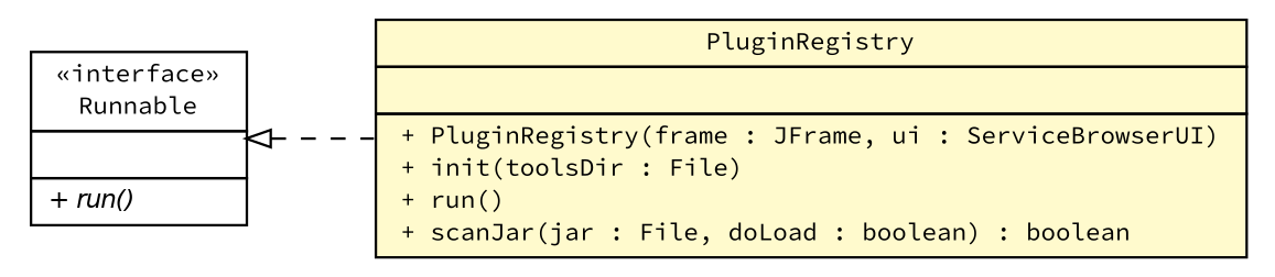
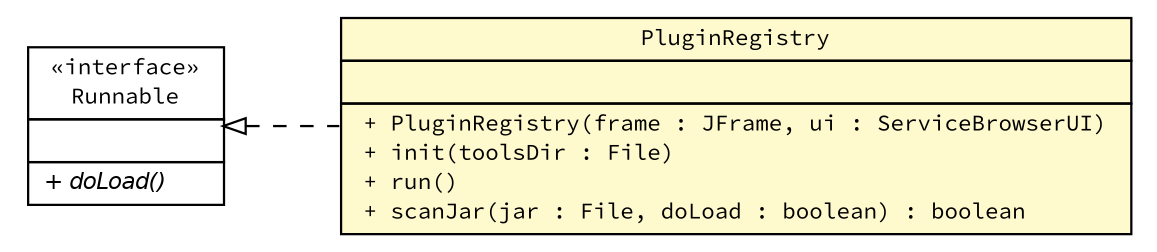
  digraph {
    nodesep=0.25
    ranksep=0.5
    rankdir=LR
    fontname="Source Code Pro"
    node [fontcolor=black fontname="Source Code Pro" fontsize=10.0 shape=plaintext]
    n1 [label=<<table title="sorcer.ssb.tools.plugin.browser.PluginRegistry" border="0" cellborder="1" cellspacing="0" cellpadding="2" port="p" bgcolor="lemonChiffon" href="./PluginRegistry.html"> 		<tr><td><table border="0" cellspacing="0" cellpadding="1"> <tr><td align="center" balign="center"> PluginRegistry </td></tr> 		</table></td></tr> 		<tr><td><table border="0" cellspacing="0" cellpadding="1"> <tr><td align="left" balign="left">  </td></tr> 		</table></td></tr> 		<tr><td><table border="0" cellspacing="0" cellpadding="1"> <tr><td align="left" balign="left"> + PluginRegistry(frame : JFrame, ui : ServiceBrowserUI) </td></tr> <tr><td align="left" balign="left"> + init(toolsDir : File) </td></tr> <tr><td align="left" balign="left"> + run() </td></tr> <tr><td align="left" balign="left"> + scanJar(jar : File, doLoad : boolean) : boolean </td></tr> 		</table></td></tr> 		</table>>]
-   n2 [label=<<table title="java.lang.Runnable" border="0" cellborder="1" cellspacing="0" cellpadding="2" port="p" href="http://docs.oracle.com/javase/7/docs/api/java/lang/Runnable.html"> 		<tr><td><table border="0" cellspacing="0" cellpadding="1"> <tr><td align="center" balign="center"> &#171;interface&#187; </td></tr> <tr><td align="center" balign="center"> Runnable </td></tr> 		</table></td></tr> 		<tr><td><table border="0" cellspacing="0" cellpadding="1"> <tr><td align="left" balign="left">  </td></tr> 		</table></td></tr> 		<tr><td><table border="0" cellspacing="0" cellpadding="1"> <tr><td align="left" balign="left"><font face="Helvetica-Oblique" point-size="10.0"> + run() </font></td></tr> 		</table></td></tr> 		</table>>]
+   n2 [label=<<table title="java.lang.Runnable" border="0" cellborder="1" cellspacing="0" cellpadding="2" port="p" href="http://docs.oracle.com/javase/7/docs/api/java/lang/Runnable.html"> 		<tr><td><table border="0" cellspacing="0" cellpadding="1"> <tr><td align="center" balign="center"> &#171;interface&#187; </td></tr> <tr><td align="center" balign="center"> Runnable </td></tr> 		</table></td></tr> 		<tr><td><table border="0" cellspacing="0" cellpadding="1"> <tr><td align="left" balign="left">  </td></tr> 		</table></td></tr> 		<tr><td><table border="0" cellspacing="0" cellpadding="1"> <tr><td align="left" balign="left"><font face="Helvetica-Oblique" point-size="10.0"> + doLoad() </font></td></tr> 		</table></td></tr> 		</table>>]
    n2 -> n1 [arrowtail=empty dir=back fontname="Source Code Pro" fontsize=10 headport=p labelfontname=Helvetica labelfontsize=10 style=dashed tailport=p]
  }
